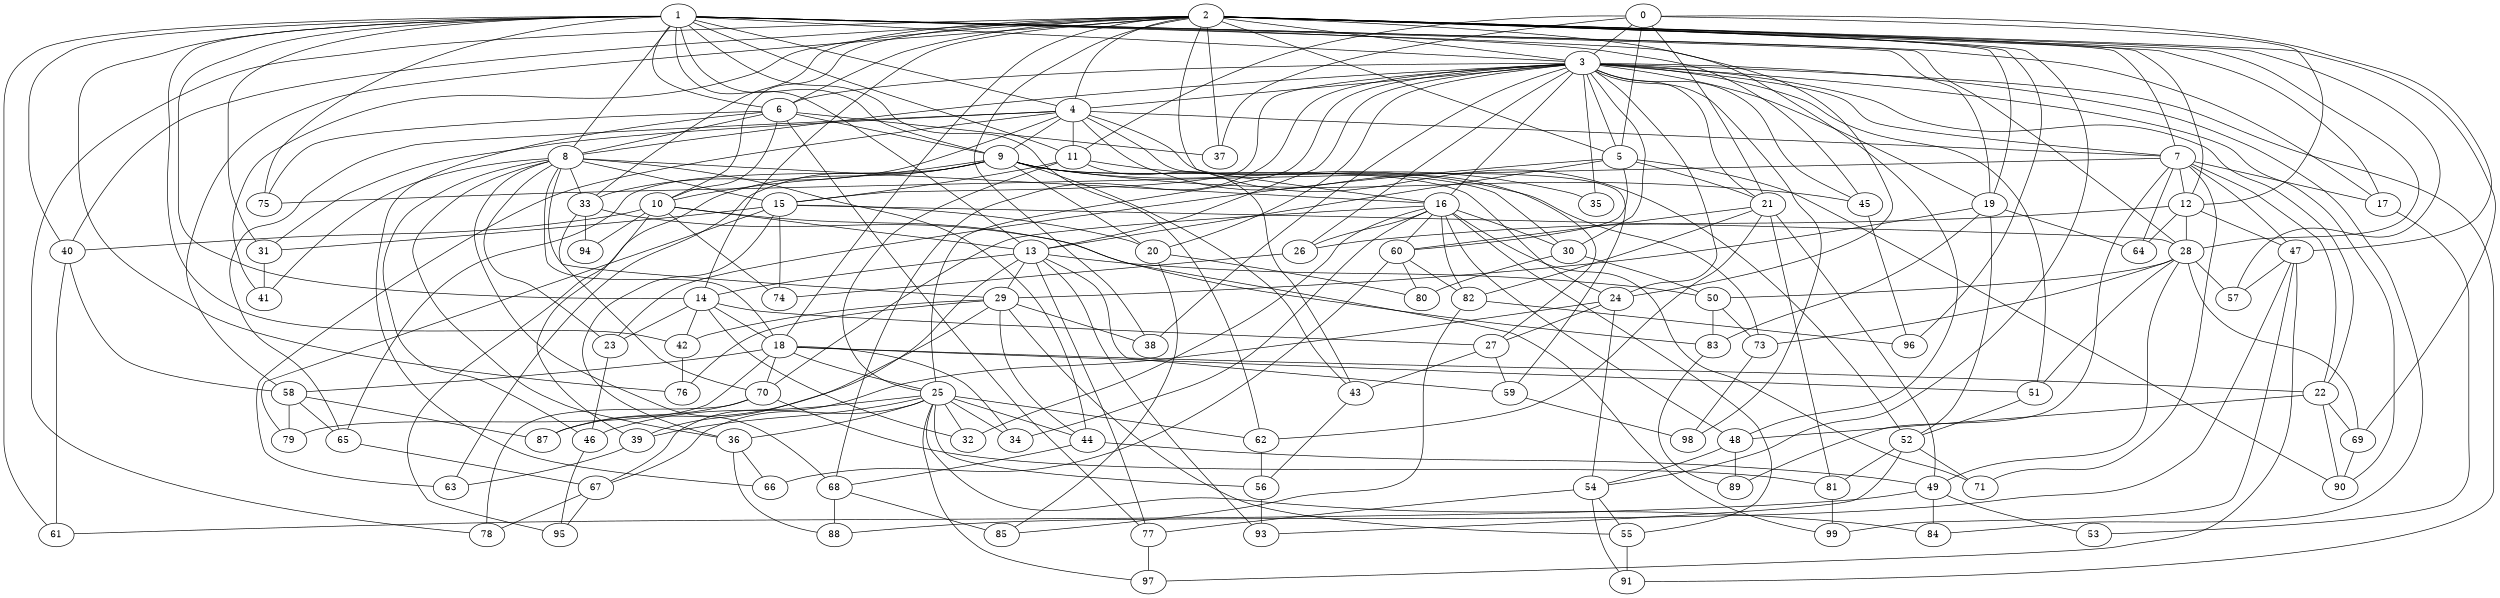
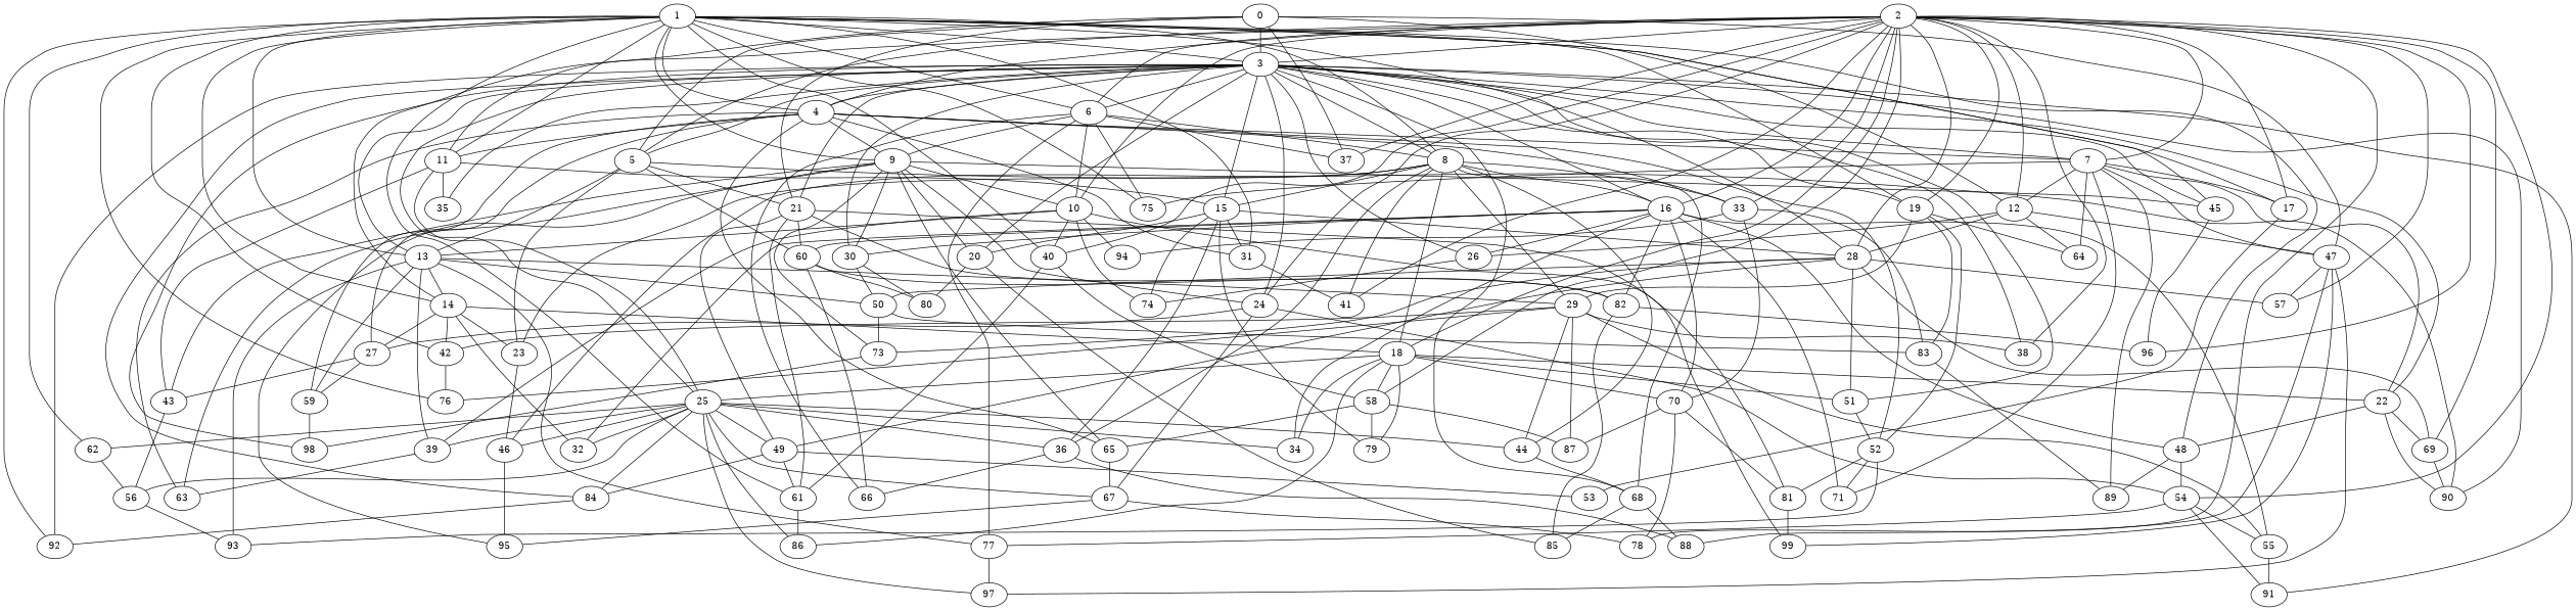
  strict graph {
    edge [is_available=True prob=1.0]
    0
    3
    5
    11
    12
    21
    37
    47
    4
    6
    8
    19
    45
+   92
    7
    16
    24
    35
    38
    13
    15
    20
    22
    25
    26
    30
    51
    68
    84
    91
    98
    90
    23
    60
    43
    28
    64
    62
    82
    49
    81
    57
    99
    97
    88
    1
    9
    14
    17
    31
    40
    42
    48
    61
    75
    76
    33
    27
    52
    59
    63
    65
    10
    66
    77
    18
    41
    29
    36
    44
    46
    73
    95
    32
    53
    83
    69
    50
    58
    96
    54
    89
+   86
    56
    2
    78
    71
    94
    39
    74
    34
    55
    70
    79
    67
    87
    93
    80
    85
    0 -- 3
    0 -- 5 [prob=0.243783096056]
    0 -- 11 [prob=0.269164239561]
    0 -- 12 [prob=0.880911828922]
    0 -- 21 [prob=0.990708466522]
    0 -- 37 [prob=0.475355340839]
    0 -- 47 [prob=0.259367848623]
    3 -- 5
    3 -- 21
    3 -- 4 [prob=0.469455261598]
    3 -- 6 [prob=0.3042986518]
    3 -- 8
    3 -- 19
    3 -- 45
+   3 -- 92
    3 -- 7 [prob=0.781109680977]
    3 -- 16 [prob=0.501854832036]
    3 -- 24 [prob=0.822884974018]
    3 -- 35 [prob=0.759707080445]
    3 -- 38 [prob=0.120776896095]
    3 -- 13
    3 -- 15 [prob=0.704139331317]
    3 -- 20
    3 -- 22
    3 -- 25 [prob=0.310580541907]
    3 -- 26 [prob=0.120301277877]
    3 -- 30 [prob=0.239568874834]
    3 -- 51
    3 -- 68 [prob=0.747920783568]
    3 -- 84 [prob=0.974492158014]
    3 -- 91 [prob=0.00938558642564]
    3 -- 98
    3 -- 90 [prob=0.146796697065]
    5 -- 21 [prob=0.83487276946]
    5 -- 13
    5 -- 90 [prob=0.726600897171]
    5 -- 23 [prob=0.71648543763]
    5 -- 60 [prob=0.485253244073]
    11 -- 35
    11 -- 15
    11 -- 25 [prob=0.0969415784107]
    11 -- 43
    12 -- 47 [prob=0.869676318524]
    12 -- 26 [prob=0.758002495702]
    12 -- 28 [prob=0.568936901141]
    12 -- 64 [prob=0.742828947007]
    21 -- 60 [prob=0.162552976168]
-   21 -- 62 [prob=0.981351369375]
+   21 -- 61 [prob=0.981351369375]
    21 -- 82
    21 -- 49 [prob=0.730514557397]
    21 -- 81
    47 -- 57
    47 -- 99 [prob=0.163776299409]
    47 -- 97 [prob=0.356185958819]
    47 -- 88
    4 -- 11 [prob=0.550709469463]
    4 -- 7
    4 -- 9 [prob=0.320314155784]
    4 -- 31 [prob=0.720073184782]
    4 -- 33 [prob=0.725369415898]
    4 -- 27 [prob=0.482451445258]
    4 -- 52
    4 -- 59 [prob=0.877821836646]
    4 -- 63 [prob=0.139287432265]
    4 -- 65 [prob=0.538194788174]
    6 -- 37 [prob=0.715892833498]
    6 -- 8 [prob=0.85881578322]
    6 -- 9 [prob=0.72729035058]
    6 -- 75 [prob=0.402196278764]
    6 -- 10 [prob=0.0792158519078]
    6 -- 66 [prob=0.499135934646]
    6 -- 77 [prob=0.250746425586]
    8 -- 16 [prob=0.844797429748]
    8 -- 15 [prob=0.489258459652]
    8 -- 68 [prob=0.499510521783]
    8 -- 23
    8 -- 33
    8 -- 18 [prob=0.587429939766]
    8 -- 41 [prob=0.294809943276]
    8 -- 29 [prob=0.372957070846]
    8 -- 36 [prob=0.116412341035]
    8 -- 44 [prob=0.425287262928]
    8 -- 46
    19 -- 64 [prob=0.761391149255]
    19 -- 52
    19 -- 29 [prob=0.546812382754]
    19 -- 83 [prob=0.723001636557]
    45 -- 96
    7 -- 12 [prob=0.355038890166]
    7 -- 47
    7 -- 22 [prob=0.698079390989]
    7 -- 64 [prob=0.421035487295]
    7 -- 17 [prob=0.455660253461]
    7 -- 75 [prob=0.232528444799]
    7 -- 89 [prob=0.3130746244]
    7 -- 71
    16 -- 26 [prob=0.334786570344]
    16 -- 30 [prob=0.206477119195]
    16 -- 60 [prob=0.626315716016]
    16 -- 82 [prob=0.873806741266]
    16 -- 48
    16 -- 32 [prob=0.727893557429]
    16 -- 71
    16 -- 34 [prob=0.511750842585]
    16 -- 55 [prob=0.019097391286]
    16 -- 70 [prob=0.623404393652]
    24 -- 27 [prob=0.297777382725]
    24 -- 54
    24 -- 67 [prob=0.139035868957]
    13 -- 14 [prob=0.883245264853]
    13 -- 59 [prob=0.886568284749]
    13 -- 77
    13 -- 29
    13 -- 50
    13 -- 39 [prob=0.885130056044]
    13 -- 93
    15 -- 20 [prob=0.207208059492]
    15 -- 28
    15 -- 31
    15 -- 36 [prob=0.385256127473]
    15 -- 74 [prob=0.0859535368634]
    15 -- 79 [prob=0.235331354359]
    20 -- 80 [prob=0.381660770488]
    20 -- 85 [prob=0.62969541174]
    22 -- 90 [prob=0.184077733734]
    22 -- 48 [prob=0.761484857487]
    22 -- 69 [prob=0.851350941042]
    25 -- 84 [prob=0.646377435145]
    25 -- 62
-   44 -- 49 [prob=0.783426698716]
+   25 -- 49 [prob=0.783426698716]
    25 -- 97
    25 -- 36
    25 -- 44
    25 -- 46
    25 -- 32 [prob=0.734390700464]
+   25 -- 86 [prob=0.715626509208]
    25 -- 56 [prob=0.205861829291]
    25 -- 39 [prob=0.879475090989]
    25 -- 34
    25 -- 67 [prob=0.634064322612]
    26 -- 74
    30 -- 50 [prob=0.0719307016891]
    30 -- 80 [prob=0.662903188423]
    51 -- 52 [prob=0.54791052827]
    68 -- 88 [prob=0.956361536935]
    68 -- 85 [prob=0.706627465334]
+   84 -- 92
    23 -- 46 [prob=0.857258644756]
    60 -- 82 [prob=0.401059382009]
    60 -- 66
    60 -- 80 [prob=0.343011504044]
    43 -- 56
    28 -- 51 [prob=0.463280762735]
    28 -- 49 [prob=0.553306497989]
    28 -- 57
    28 -- 73 [prob=0.66499221325]
    28 -- 69 [prob=0.434533713106]
    28 -- 50 [prob=0.335835492402]
    62 -- 56
    82 -- 96 [prob=0.122712218909]
    82 -- 85 [prob=0.595395145286]
    49 -- 84 [prob=0.812850903328]
    49 -- 61 [prob=0.807318291872]
    49 -- 53 [prob=0.315796682924]
    81 -- 99 [prob=0.666697071154]
    1 -- 3 [prob=0.22895703803]
    1 -- 11 [prob=0.147489045982]
    1 -- 4 [prob=0.433261658132]
    1 -- 6 [prob=0.978404029195]
    1 -- 8 [prob=0.85904598395]
    1 -- 19
    1 -- 45 [prob=0.0429784380213]
+   1 -- 92 [prob=0.466714194477]
    1 -- 13
    1 -- 28 [prob=0.692146296766]
    1 -- 62 [prob=0.271465394569]
    1 -- 9 [prob=0.378736685521]
    1 -- 14 [prob=0.0453464648681]
    1 -- 17 [prob=0.730365334284]
    1 -- 31 [prob=0.0764339423372]
    1 -- 40
    1 -- 42 [prob=0.352712386042]
    1 -- 48 [prob=0.0828692842907]
    1 -- 61
    1 -- 75
    1 -- 76 [prob=0.560092244727]
    9 -- 45 [prob=0.762387047409]
    9 -- 24 [prob=0.316628958906]
    9 -- 20 [prob=0.351915873808]
    9 -- 30 [prob=0.983947260825]
    9 -- 43 [prob=0.757455117205]
    9 -- 63 [prob=0.408975046701]
    9 -- 65 [prob=0.976049673302]
    9 -- 10 [prob=0.884036266183]
    9 -- 73 [prob=0.753092847414]
    9 -- 95 [prob=0.581810246987]
    14 -- 23 [prob=0.672979834723]
    14 -- 42 [prob=0.387820620086]
    14 -- 27 [prob=0.250993156359]
    14 -- 18 [prob=0.434226008878]
    14 -- 32 [prob=0.052668219354]
    17 -- 53 [prob=0.801722590257]
    31 -- 41 [prob=0.445496454798]
    40 -- 61 [prob=0.501293078631]
    40 -- 58
    42 -- 76 [prob=0.198877179916]
    48 -- 54 [prob=0.383625037731]
    48 -- 89 [prob=0.300950145423]
+   61 -- 86 [prob=0.0904579392113]
    33 -- 83 [prob=0.758340398593]
    33 -- 94
    33 -- 70 [prob=0.231328277326]
    27 -- 43 [prob=0.112518284482]
    27 -- 59
    52 -- 81 [prob=0.497843762479]
    52 -- 71 [prob=0.512708484905]
    52 -- 93 [prob=0.219349700172]
    59 -- 98 [prob=0.317507409276]
    65 -- 67 [prob=0.198518093025]
    10 -- 13
    10 -- 99
    10 -- 40 [prob=0.173725473326]
    10 -- 94 [prob=0.557342434241]
    10 -- 39 [prob=0.28334335191]
    10 -- 74 [prob=0.937305284483]
    77 -- 97 [prob=0.876064765534]
    18 -- 22 [prob=0.835885987339]
    18 -- 25
    18 -- 51 [prob=0.464512639482]
    18 -- 58
+   18 -- 86 [prob=0.484486782238]
    18 -- 34 [prob=0.648732612517]
    18 -- 70
    18 -- 79 [prob=0.0848433982169]
    29 -- 38 [prob=0.390146562885]
    29 -- 42 [prob=0.118819129818]
    29 -- 76
    29 -- 44 [prob=0.563600318338]
    29 -- 55
    29 -- 87 [prob=0.145949357421]
    36 -- 88 [prob=0.263733048142]
    36 -- 66 [prob=0.858274544962]
    44 -- 68
    46 -- 95 [prob=0.0201696490105]
    73 -- 98 [prob=0.040612799352]
    83 -- 89 [prob=0.400377499334]
    69 -- 90 [prob=0.926304120997]
    50 -- 73 [prob=0.0751092288642]
    50 -- 83
    58 -- 65 [prob=0.0665387376018]
    58 -- 79 [prob=0.748400038309]
    58 -- 87 [prob=0.314695196869]
    54 -- 91 [prob=0.0494960707857]
    54 -- 77
    54 -- 55 [prob=0.913136734119]
    56 -- 93
    2 -- 3 [prob=0.826201118395]
    2 -- 5 [prob=0.000506418153994]
    2 -- 12 [prob=0.821675347596]
    2 -- 37 [prob=0.0115187578988]
    2 -- 4
    2 -- 6 [prob=0.264875985912]
    2 -- 19 [prob=0.496969930761]
    2 -- 7 [prob=0.681317398865]
    2 -- 16 [prob=0.538766409197]
    2 -- 24
    2 -- 38 [prob=0.818544110785]
    2 -- 28
    2 -- 57 [prob=0.0894219561054]
    2 -- 14 [prob=0.118425321815]
    2 -- 17 [prob=0.521792030466]
    2 -- 40 [prob=0.289354492513]
    2 -- 33 [prob=0.650043070852]
    2 -- 10 [prob=0.468697653319]
    2 -- 18 [prob=0.631583562477]
    2 -- 41
    2 -- 69 [prob=0.463600691864]
    2 -- 58 [prob=0.699963430203]
    2 -- 96 [prob=0.81505022259]
    2 -- 54 [prob=0.906550673918]
    2 -- 78 [prob=0.192940094284]
    39 -- 63 [prob=0.179791993097]
    55 -- 91 [prob=0.089251410829]
    70 -- 81
    70 -- 78 [prob=0.606666571731]
    70 -- 87
    67 -- 95
    67 -- 78 [prob=0.969214684777]
  }
